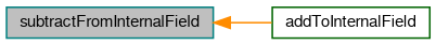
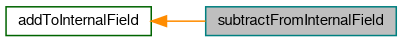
  digraph {
    rankdir=LR
    node [fontname=FreeSans fontsize=10 shape=record]
    n1 [color=teal fillcolor=grey75 fontcolor=black height=0.2 label=subtractFromInternalField style=filled width=0.4]
    n2 [color=darkgreen height=0.2 label=addToInternalField width=0.4]
-   n1 -> n2 [color=darkorange dir=back fontname=FreeSans fontsize=10 labelfontname=FreeSans labelfontsize=10 style=solid]
+   n2 -> n1 [color=darkorange dir=back fontname=FreeSans fontsize=10 labelfontname=FreeSans labelfontsize=10 style=solid]
  }
